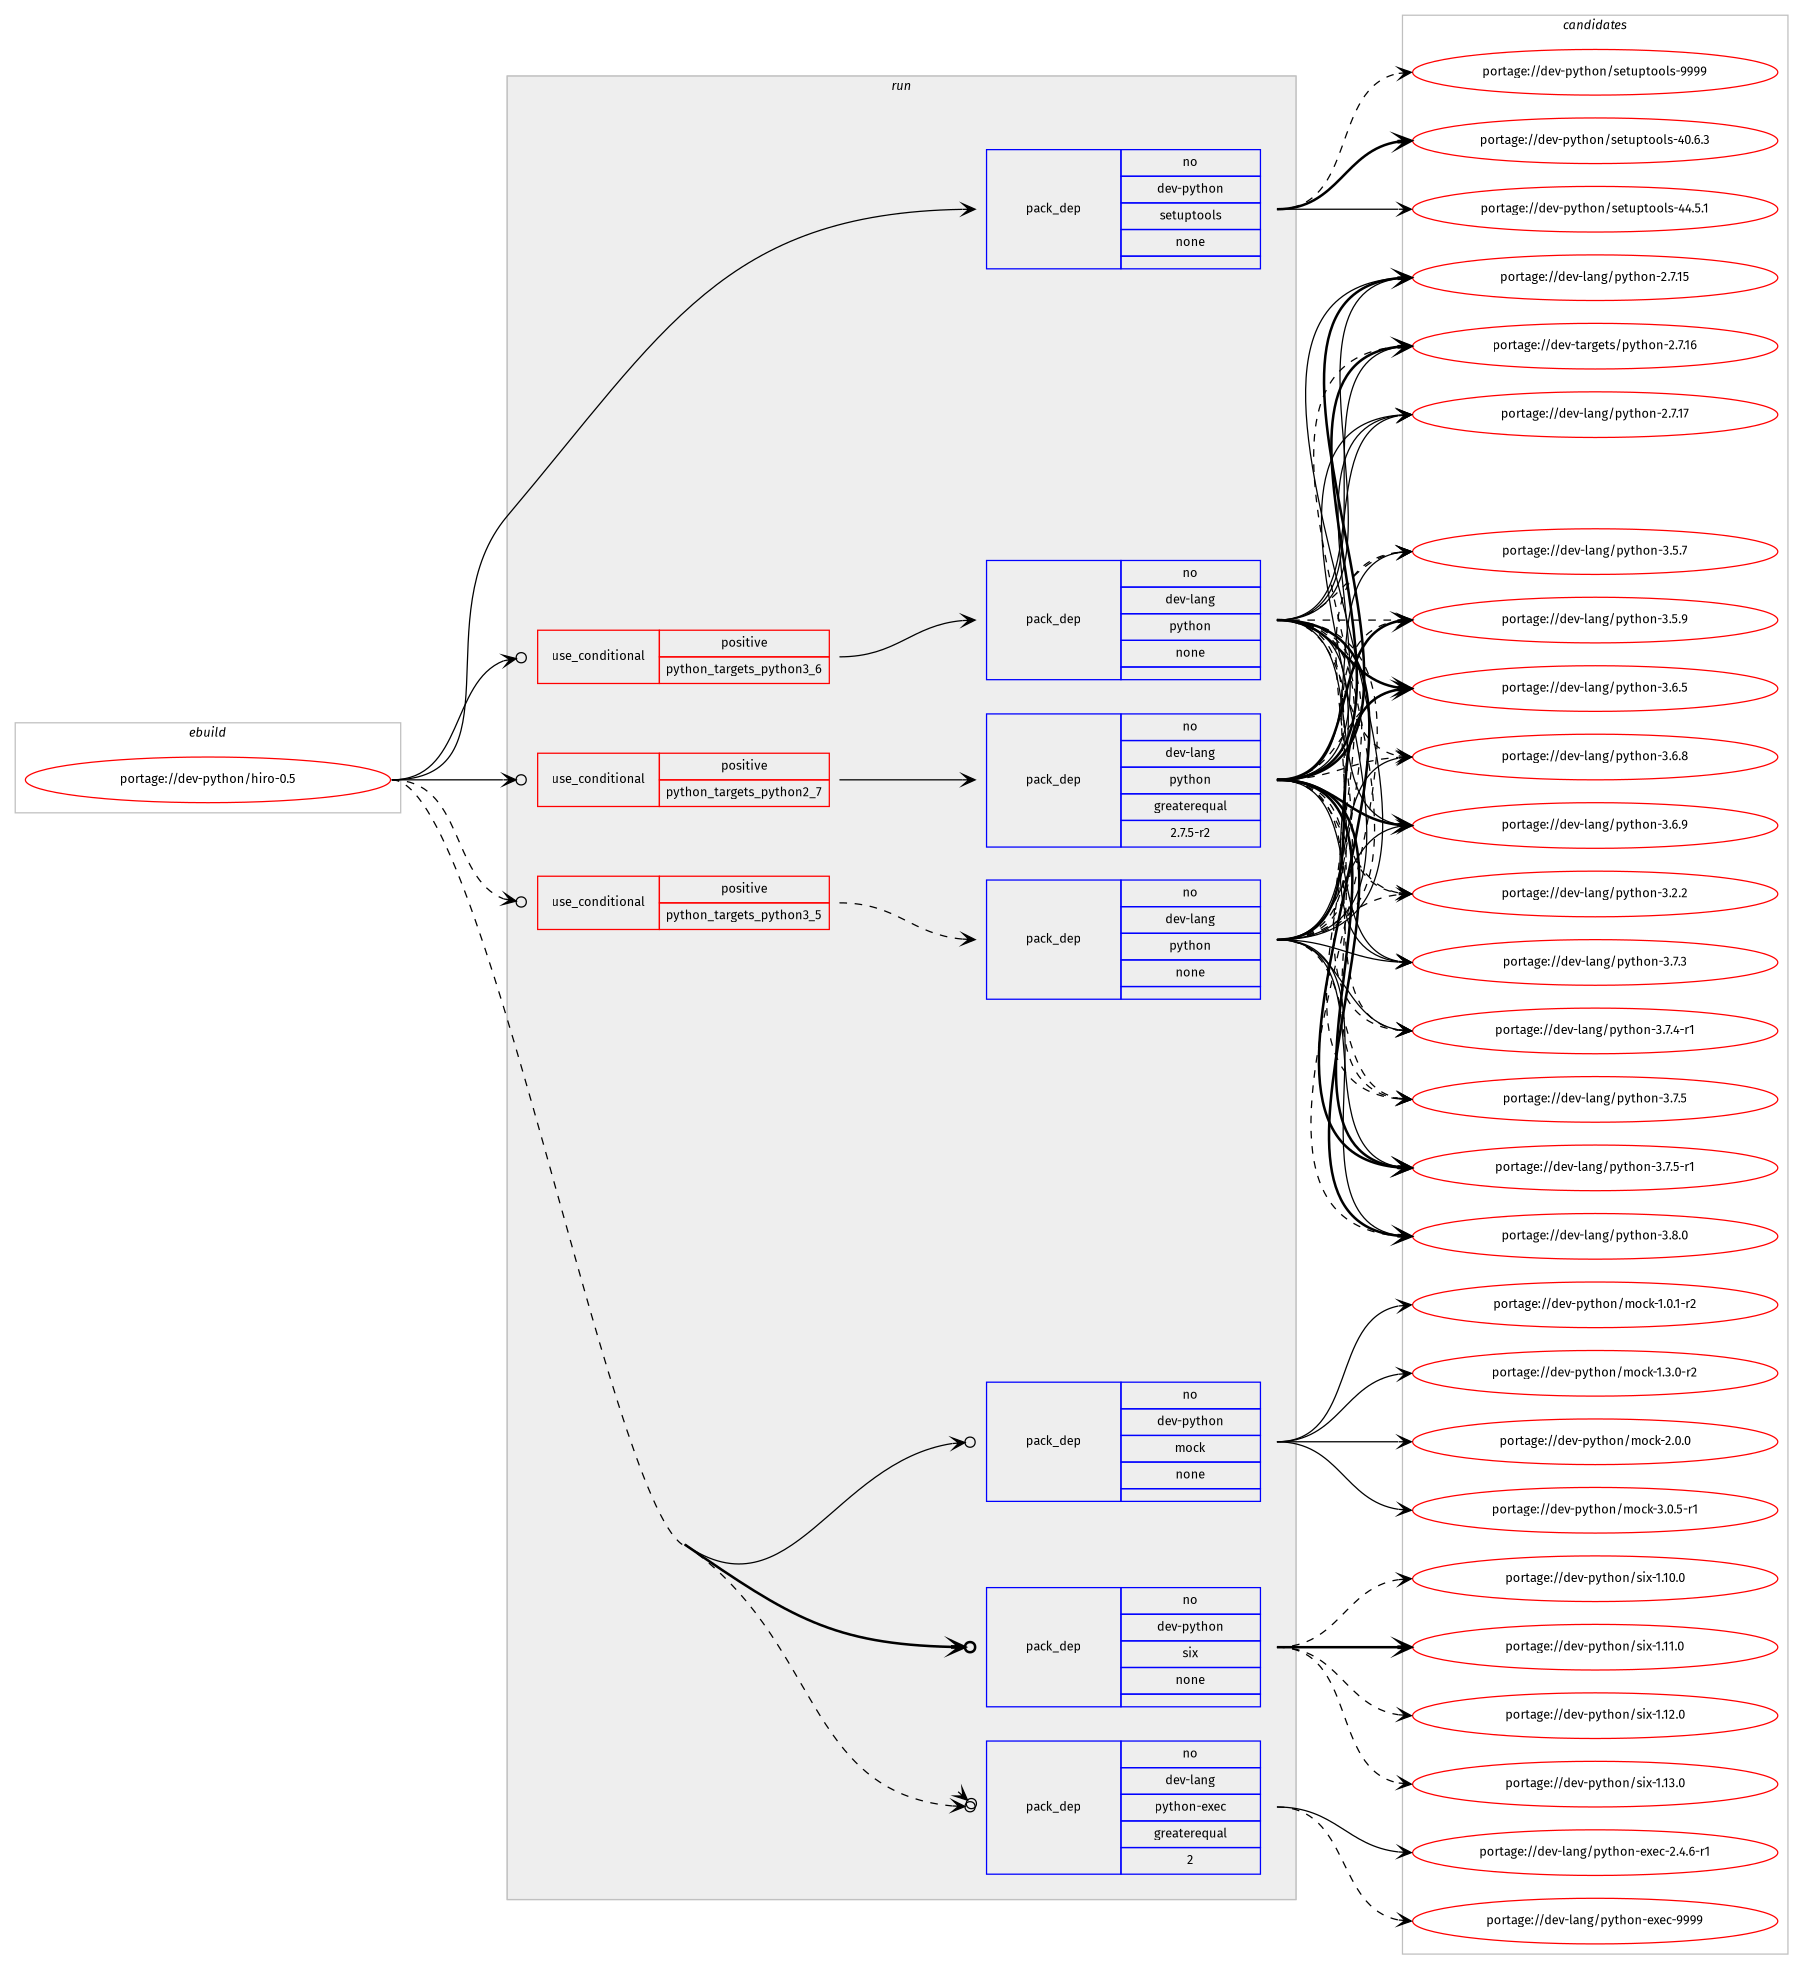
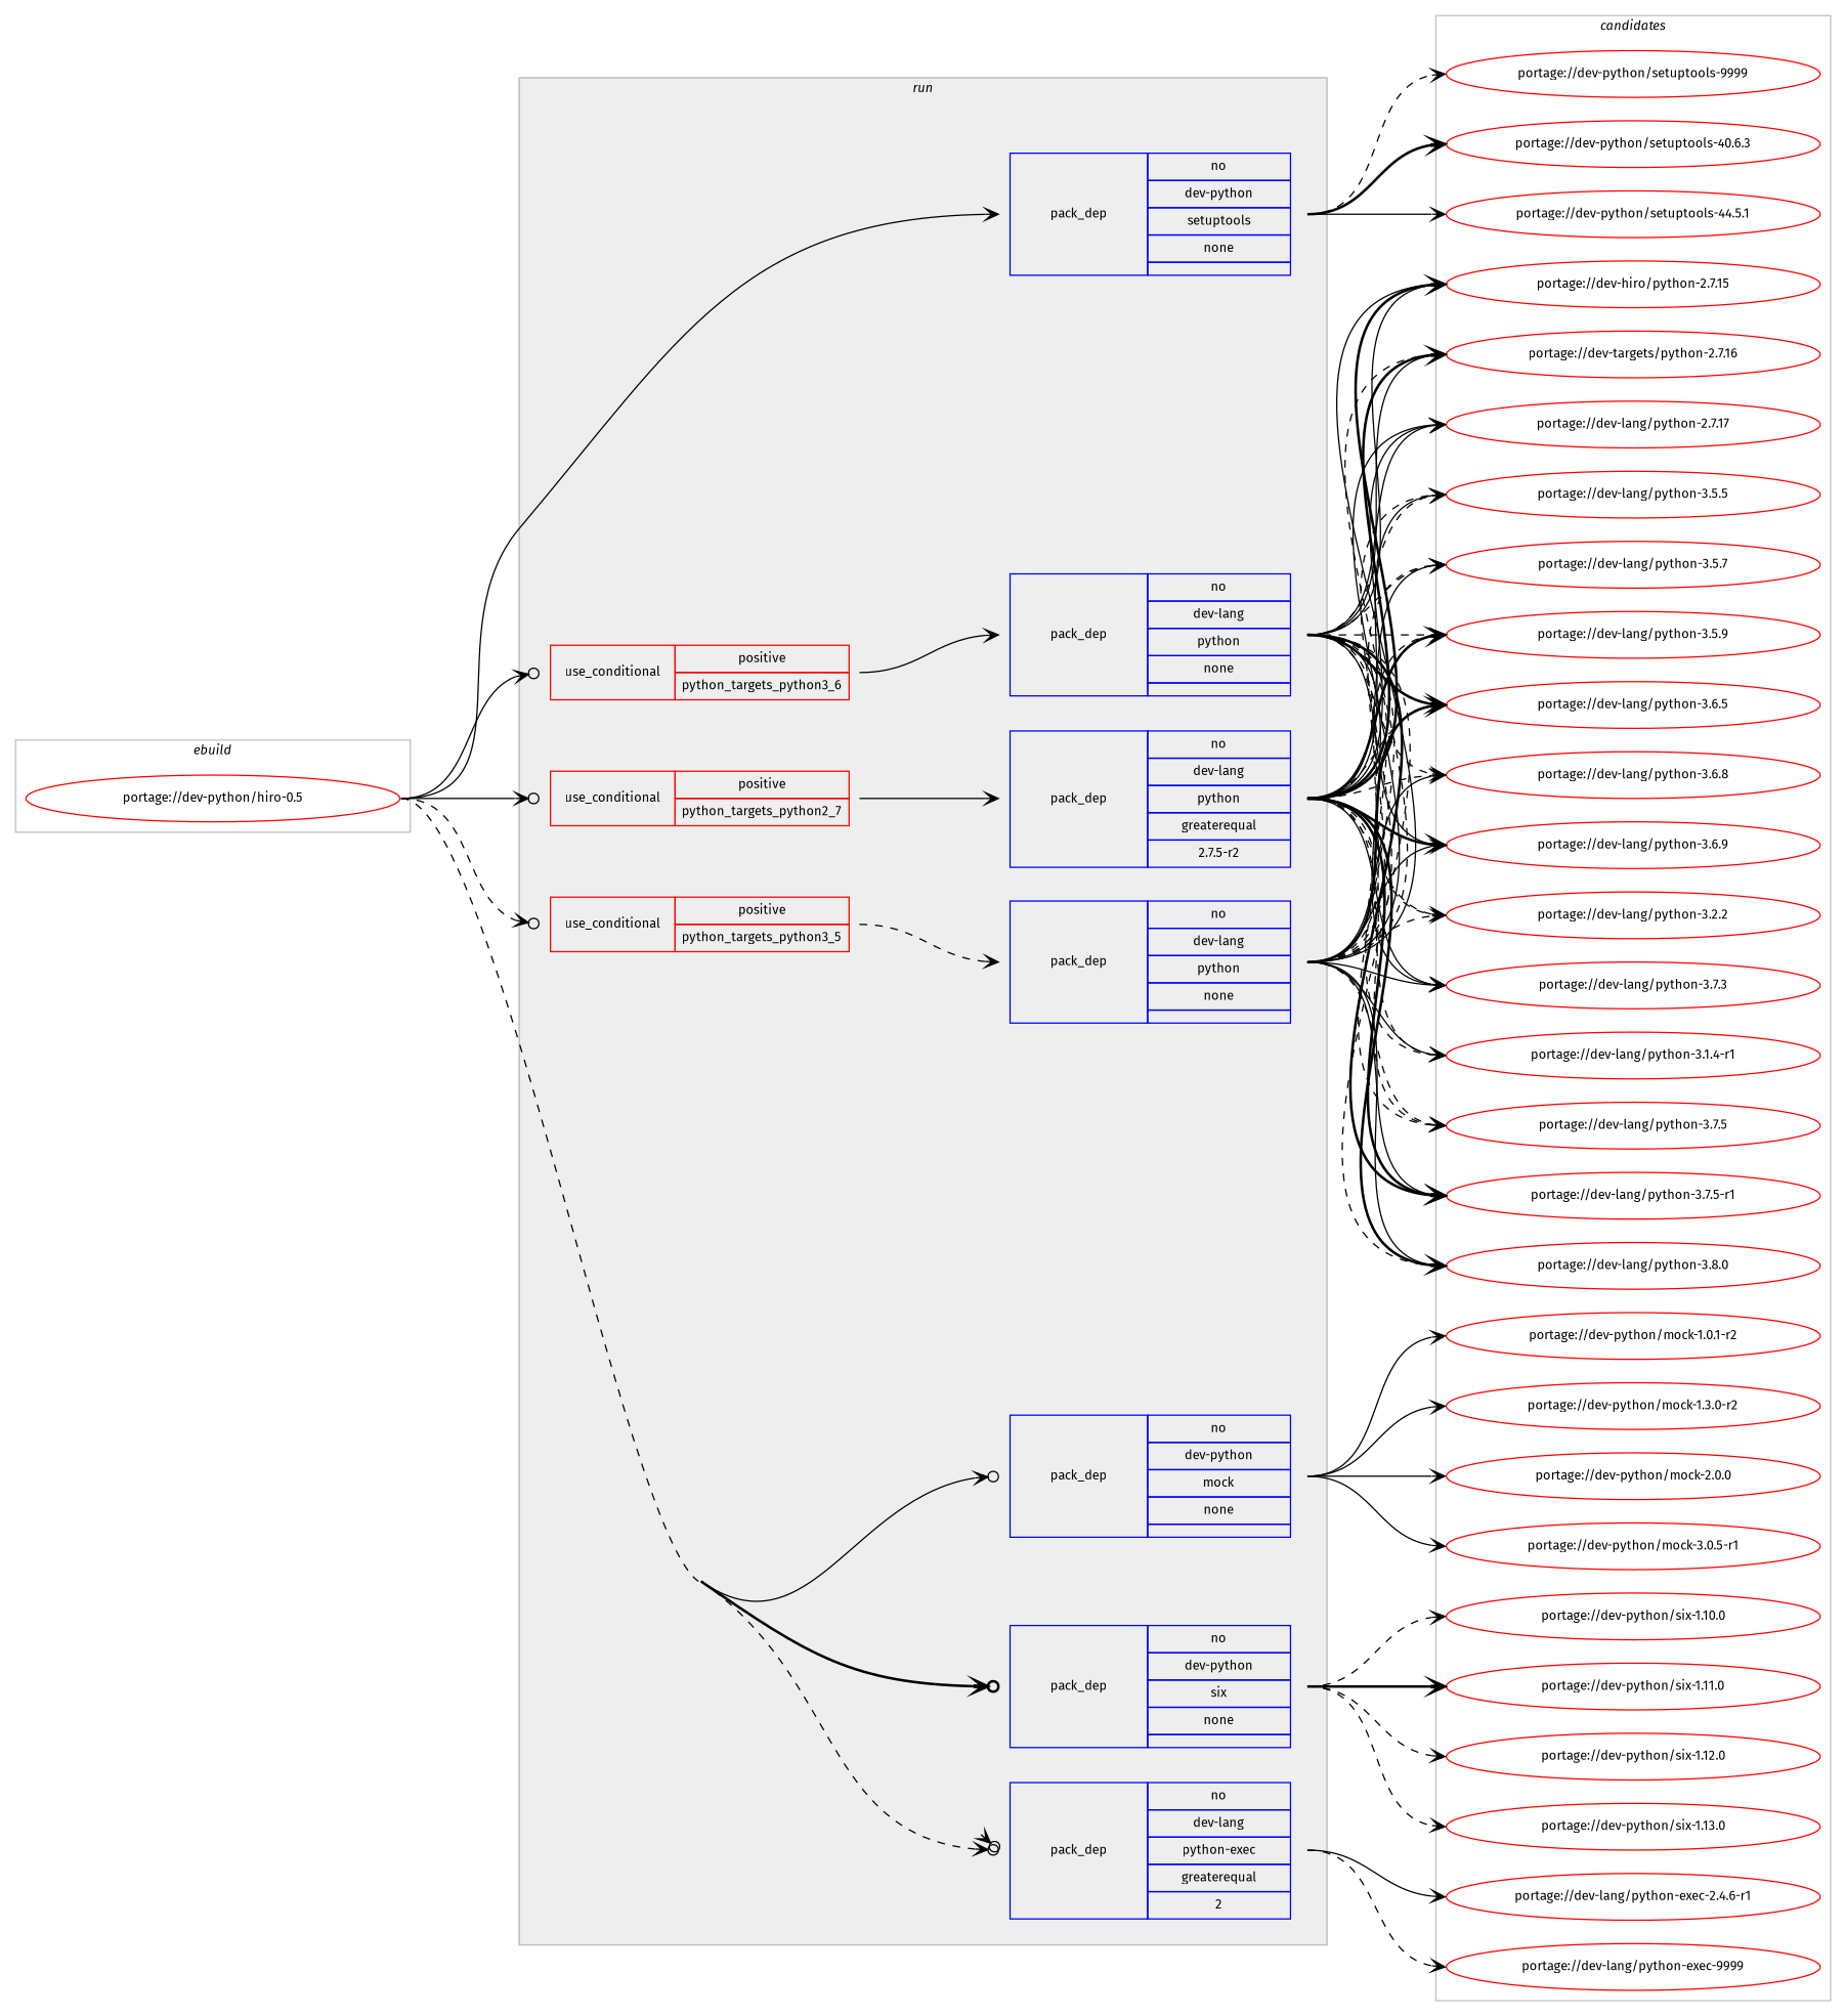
  digraph {
    compound=true
    concentrate=true
    fontname="Fira Sans"
    fontsize=10
    newrank=true
    rankdir=LR
    ranksep=1.5
    node [color=red fontname="Fira Sans" fontsize=10]
    edge [arrowhead=vee fontname="Fira Sans" headport=w style=solid tailport=e weight=100]
    n1 [label="portage://dev-python/hiro-0.5" width=4]
    n2 [color=blue label=<<TABLE BORDER="0" CELLBORDER="1" CELLSPACING="0" CELLPADDING="4" WIDTH="220"><TR><TD ROWSPAN="6" CELLPADDING="30">pack_dep</TD></TR><TR><TD WIDTH="110">no</TD></TR><TR><TD>dev-python</TD></TR><TR><TD>setuptools</TD></TR><TR><TD>none</TD></TR><TR><TD></TD></TR></TABLE>> shape=none]
    n3 [color=blue label=<<TABLE BORDER="0" CELLBORDER="1" CELLSPACING="0" CELLPADDING="4" WIDTH="220"><TR><TD ROWSPAN="6" CELLPADDING="30">pack_dep</TD></TR><TR><TD WIDTH="110">no</TD></TR><TR><TD>dev-lang</TD></TR><TR><TD>python</TD></TR><TR><TD>greaterequal</TD></TR><TR><TD>2.7.5-r2</TD></TR></TABLE>> shape=none]
    n4 [label=<<TABLE BORDER="0" CELLBORDER="1" CELLSPACING="0" CELLPADDING="4"><TR><TD ROWSPAN="3" CELLPADDING="10">use_conditional</TD></TR><TR><TD>positive</TD></TR><TR><TD>python_targets_python2_7</TD></TR></TABLE>> shape=none]
    n5 [color=blue label=<<TABLE BORDER="0" CELLBORDER="1" CELLSPACING="0" CELLPADDING="4" WIDTH="220"><TR><TD ROWSPAN="6" CELLPADDING="30">pack_dep</TD></TR><TR><TD WIDTH="110">no</TD></TR><TR><TD>dev-lang</TD></TR><TR><TD>python</TD></TR><TR><TD>none</TD></TR><TR><TD></TD></TR></TABLE>> shape=none]
    n6 [label=<<TABLE BORDER="0" CELLBORDER="1" CELLSPACING="0" CELLPADDING="4"><TR><TD ROWSPAN="3" CELLPADDING="10">use_conditional</TD></TR><TR><TD>positive</TD></TR><TR><TD>python_targets_python3_5</TD></TR></TABLE>> shape=none]
    n7 [color=blue label=<<TABLE BORDER="0" CELLBORDER="1" CELLSPACING="0" CELLPADDING="4" WIDTH="220"><TR><TD ROWSPAN="6" CELLPADDING="30">pack_dep</TD></TR><TR><TD WIDTH="110">no</TD></TR><TR><TD>dev-lang</TD></TR><TR><TD>python</TD></TR><TR><TD>none</TD></TR><TR><TD></TD></TR></TABLE>> shape=none]
    n8 [label=<<TABLE BORDER="0" CELLBORDER="1" CELLSPACING="0" CELLPADDING="4"><TR><TD ROWSPAN="3" CELLPADDING="10">use_conditional</TD></TR><TR><TD>positive</TD></TR><TR><TD>python_targets_python3_6</TD></TR></TABLE>> shape=none]
    n9 [color=blue label=<<TABLE BORDER="0" CELLBORDER="1" CELLSPACING="0" CELLPADDING="4" WIDTH="220"><TR><TD ROWSPAN="6" CELLPADDING="30">pack_dep</TD></TR><TR><TD WIDTH="110">no</TD></TR><TR><TD>dev-lang</TD></TR><TR><TD>python-exec</TD></TR><TR><TD>greaterequal</TD></TR><TR><TD>2</TD></TR></TABLE>> shape=none]
    n10 [color=blue label=<<TABLE BORDER="0" CELLBORDER="1" CELLSPACING="0" CELLPADDING="4" WIDTH="220"><TR><TD ROWSPAN="6" CELLPADDING="30">pack_dep</TD></TR><TR><TD WIDTH="110">no</TD></TR><TR><TD>dev-python</TD></TR><TR><TD>mock</TD></TR><TR><TD>none</TD></TR><TR><TD></TD></TR></TABLE>> shape=none]
    n11 [color=blue label=<<TABLE BORDER="0" CELLBORDER="1" CELLSPACING="0" CELLPADDING="4" WIDTH="220"><TR><TD ROWSPAN="6" CELLPADDING="30">pack_dep</TD></TR><TR><TD WIDTH="110">no</TD></TR><TR><TD>dev-python</TD></TR><TR><TD>six</TD></TR><TR><TD>none</TD></TR><TR><TD></TD></TR></TABLE>> shape=none]
    n12 [label="portage://dev-python/setuptools-40.6.3" width=4]
    n13 [label="portage://dev-python/setuptools-44.5.1" width=4]
    n14 [label="portage://dev-python/setuptools-9999" width=4]
-   n15 [label="portage://dev-lang/python-2.7.15" width=4]
+   n15 [label="portage://dev-hiro/python-2.7.15" width=4]
    n16 [label="portage://dev-targets/python-2.7.16" width=4]
    n17 [label="portage://dev-lang/python-2.7.17" width=4]
+   n18 [label="portage://dev-lang/python-3.5.5" width=4]
    n19 [label="portage://dev-lang/python-3.5.7" width=4]
    n20 [label="portage://dev-lang/python-3.5.9" width=4]
    n21 [label="portage://dev-lang/python-3.6.5" width=4]
    n22 [label="portage://dev-lang/python-3.6.8" width=4]
    n23 [label="portage://dev-lang/python-3.6.9" width=4]
    n24 [label="portage://dev-lang/python-3.2.2" width=4]
    n25 [label="portage://dev-lang/python-3.7.3" width=4]
-   n26 [label="portage://dev-lang/python-3.7.4-r1" width=4]
+   n26 [label="portage://dev-lang/python-3.1.4-r1" width=4]
    n27 [label="portage://dev-lang/python-3.7.5" width=4]
    n28 [label="portage://dev-lang/python-3.7.5-r1" width=4]
    n29 [label="portage://dev-lang/python-3.8.0" width=4]
    n30 [label="portage://dev-lang/python-exec-2.4.6-r1" width=4]
    n31 [label="portage://dev-lang/python-exec-9999" width=4]
    n32 [label="portage://dev-python/mock-1.0.1-r2" width=4]
    n33 [label="portage://dev-python/mock-1.3.0-r2" width=4]
    n34 [label="portage://dev-python/mock-2.0.0" width=4]
    n35 [label="portage://dev-python/mock-3.0.5-r1" width=4]
    n36 [label="portage://dev-python/six-1.10.0" width=4]
    n37 [label="portage://dev-python/six-1.11.0" width=4]
    n38 [label="portage://dev-python/six-1.12.0" width=4]
    n39 [label="portage://dev-python/six-1.13.0" width=4]
    subgraph cluster_1 {
      color=gray
      label=<<i>ebuild</i>>
      rank=same
      n1
    }
    subgraph cluster_2 {
      color=gray
      label=<<i>dependencies</i>>
      subgraph cluster_3 {
        color=gray
        fillcolor="#eeeeee"
        label=<<i>compile</i>>
        style=filled
        subgraph sub_4 {
          color=gray
          fillcolor="#eeeeee"
          label=<<i>compile</i>>
          style=filled
          n2
        }
      }
      subgraph cluster_5 {
        color=gray
        fillcolor="#eeeeee"
        label=<<i>compile and run</i>>
        style=filled
        subgraph sub_6 {
          color=gray
          fillcolor="#eeeeee"
          label=<<i>compile and run</i>>
          style=filled
          n4
          subgraph sub_7 {
            color=gray
            fillcolor="#eeeeee"
            label=<<i>compile and run</i>>
            style=filled
            n3
          }
        }
        subgraph sub_8 {
          color=gray
          fillcolor="#eeeeee"
          label=<<i>compile and run</i>>
          style=filled
          n6
          subgraph sub_9 {
            color=gray
            fillcolor="#eeeeee"
            label=<<i>compile and run</i>>
            style=filled
            n5
          }
        }
        subgraph sub_10 {
          color=gray
          fillcolor="#eeeeee"
          label=<<i>compile and run</i>>
          style=filled
          n8
          subgraph sub_11 {
            color=gray
            fillcolor="#eeeeee"
            label=<<i>compile and run</i>>
            style=filled
            n7
          }
        }
        subgraph sub_12 {
          color=gray
          fillcolor="#eeeeee"
          label=<<i>compile and run</i>>
          style=filled
          n9
        }
        subgraph sub_13 {
          color=gray
          fillcolor="#eeeeee"
          label=<<i>compile and run</i>>
          style=filled
          n10
        }
        subgraph sub_14 {
          color=gray
          fillcolor="#eeeeee"
          label=<<i>compile and run</i>>
          style=filled
          n11
        }
      }
      subgraph cluster_15 {
        color=gray
        fillcolor="#eeeeee"
        label=<<i>run</i>>
        style=filled
      }
    }
    subgraph cluster_16 {
      color=gray
      label=<<i>candidates</i>>
      rank=same
      subgraph sub_17 {
        color=black
        label=<<i>candidates</i>>
        nodesep=1
        rank=same
        n12
        n13
        n14
      }
      subgraph sub_18 {
        color=black
        label=<<i>candidates</i>>
        nodesep=1
        rank=same
        n15
        n16
        n17
+       n18
        n19
        n20
        n21
        n22
        n23
        n24
        n25
        n26
        n27
        n28
        n29
      }
      subgraph sub_19 {
        color=black
        label=<<i>candidates</i>>
        nodesep=1
        rank=same
        n15
        n16
        n17
+       n18
        n19
        n20
        n21
        n22
        n23
        n24
        n25
        n26
        n27
        n28
        n29
      }
      subgraph sub_20 {
        color=black
        label=<<i>candidates</i>>
        nodesep=1
        rank=same
        n15
        n16
        n17
+       n18
        n19
        n20
        n21
        n22
        n23
        n24
        n25
        n26
        n27
        n28
        n29
      }
      subgraph sub_21 {
        color=black
        label=<<i>candidates</i>>
        nodesep=1
        rank=same
        n30
        n31
      }
      subgraph sub_22 {
        color=black
        label=<<i>candidates</i>>
        nodesep=1
        rank=same
        n32
        n33
        n34
        n35
      }
      subgraph sub_23 {
        color=black
        label=<<i>candidates</i>>
        nodesep=1
        rank=same
        n36
        n37
        n38
        n39
      }
    }
    n1 -> n2 [weight=20]
    n1 -> n4 [arrowhead=odotvee weight=20]
    n1 -> n6 [arrowhead=odotvee style=dashed weight=20]
    n1 -> n8 [arrowhead=odotvee weight=20]
    n1 -> n9 [arrowhead=odotvee style=dashed weight=20]
    n1 -> n10 [arrowhead=odotvee weight=20]
    n1 -> n11 [arrowhead=odotvee style=bold weight=20]
    n2 -> n12 [style=bold]
    n2 -> n13
    n2 -> n14 [style=dashed]
    n3 -> n15 [style=bold]
    n3 -> n16 [style=bold]
    n3 -> n17
+   n3 -> n18
    n3 -> n19
    n3 -> n20 [style=bold]
    n3 -> n21 [style=dashed]
    n3 -> n22 [style=dashed]
    n3 -> n23 [style=bold]
    n3 -> n24 [style=dashed]
    n3 -> n25
    n3 -> n26 [style=dashed]
    n3 -> n27 [style=dashed]
    n3 -> n28 [style=bold]
    n3 -> n29 [style=bold]
    n4 -> n3 [weight=20]
    n5 -> n15
    n5 -> n16 [style=dashed]
    n5 -> n17
+   n5 -> n18 [style=dashed]
    n5 -> n19 [style=dashed]
    n5 -> n20 [style=dashed]
    n5 -> n21 [style=bold]
    n5 -> n22
    n5 -> n23
    n5 -> n24 [style=dashed]
    n5 -> n25
    n5 -> n26
    n5 -> n27 [style=dashed]
    n5 -> n28
    n5 -> n29
    n6 -> n5 [style=dashed weight=20]
    n7 -> n15
    n7 -> n16
    n7 -> n17
+   n7 -> n18 [style=dashed]
    n7 -> n19 [style=dashed]
    n7 -> n20 [style=dashed]
    n7 -> n21 [style=bold]
    n7 -> n22 [style=dashed]
    n7 -> n23
    n7 -> n24 [style=dashed]
    n7 -> n25
    n7 -> n26 [style=dashed]
    n7 -> n27 [style=dashed]
    n7 -> n28 [style=bold]
    n7 -> n29 [style=dashed]
    n8 -> n7 [weight=20]
    n9 -> n30
    n9 -> n31 [style=dashed]
    n10 -> n32
    n10 -> n33
    n10 -> n34
    n10 -> n35
    n11 -> n36 [style=dashed]
    n11 -> n37 [style=bold]
    n11 -> n38 [style=dashed]
    n11 -> n39 [style=dashed]
  }
